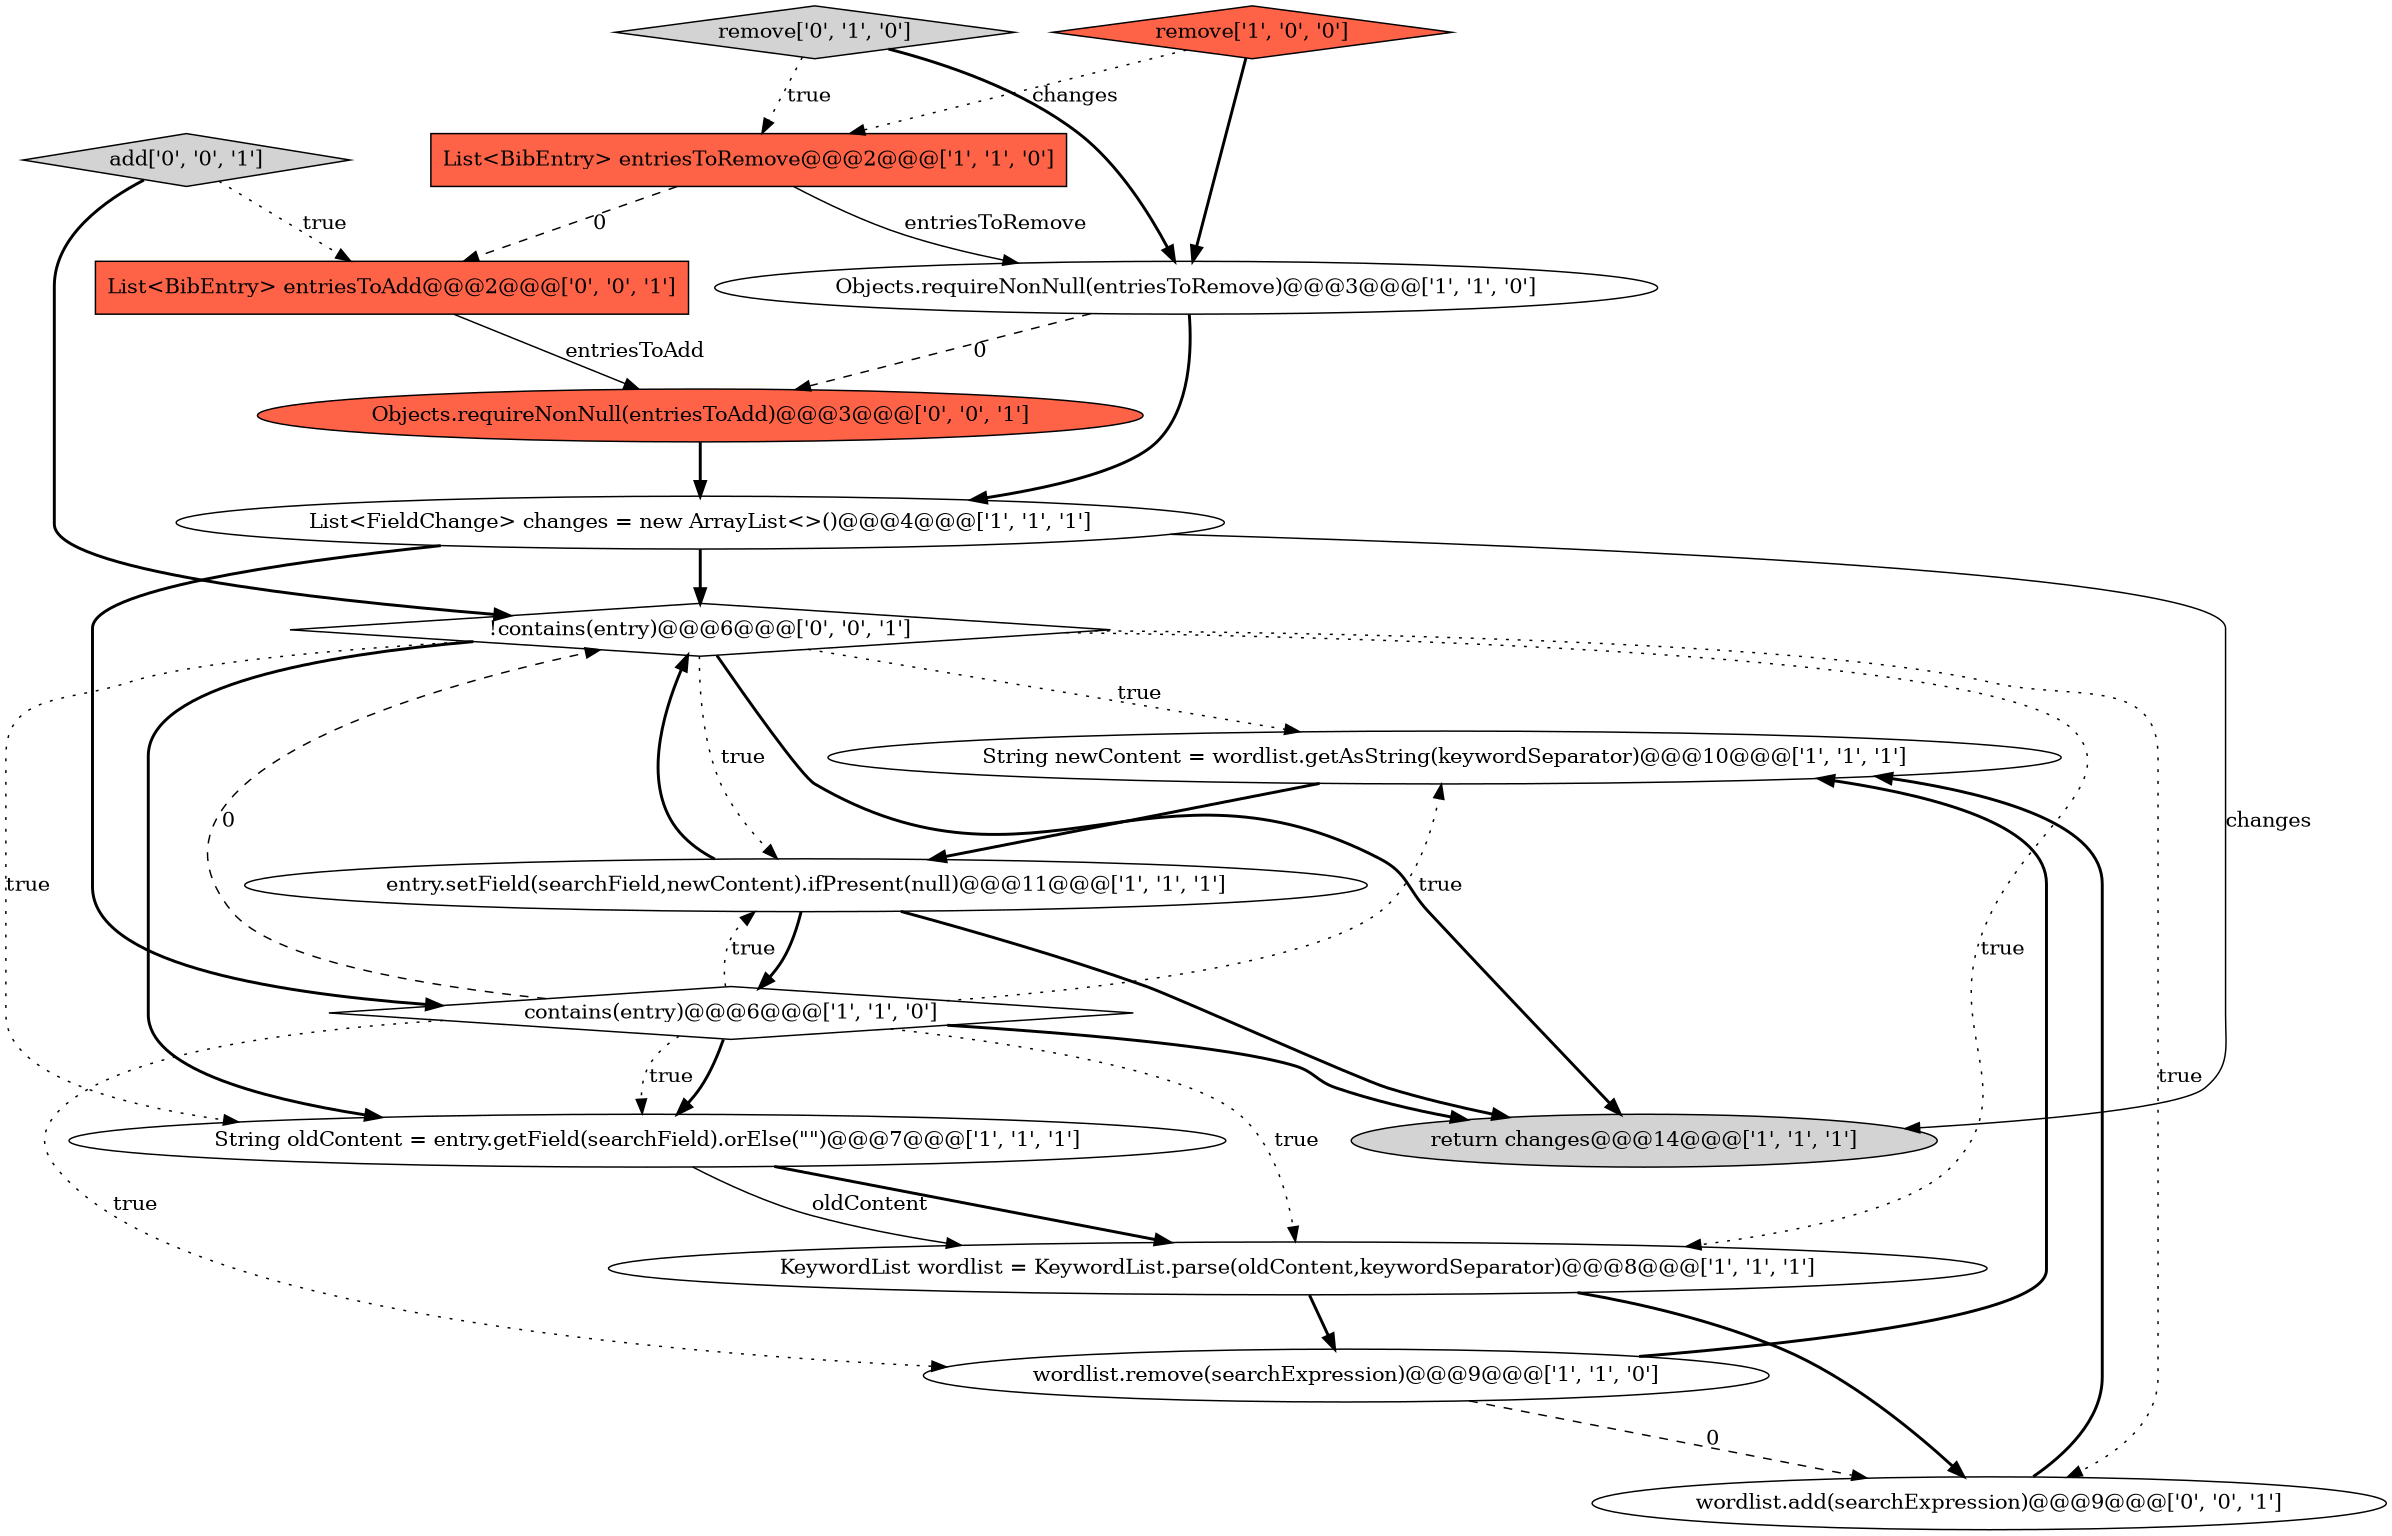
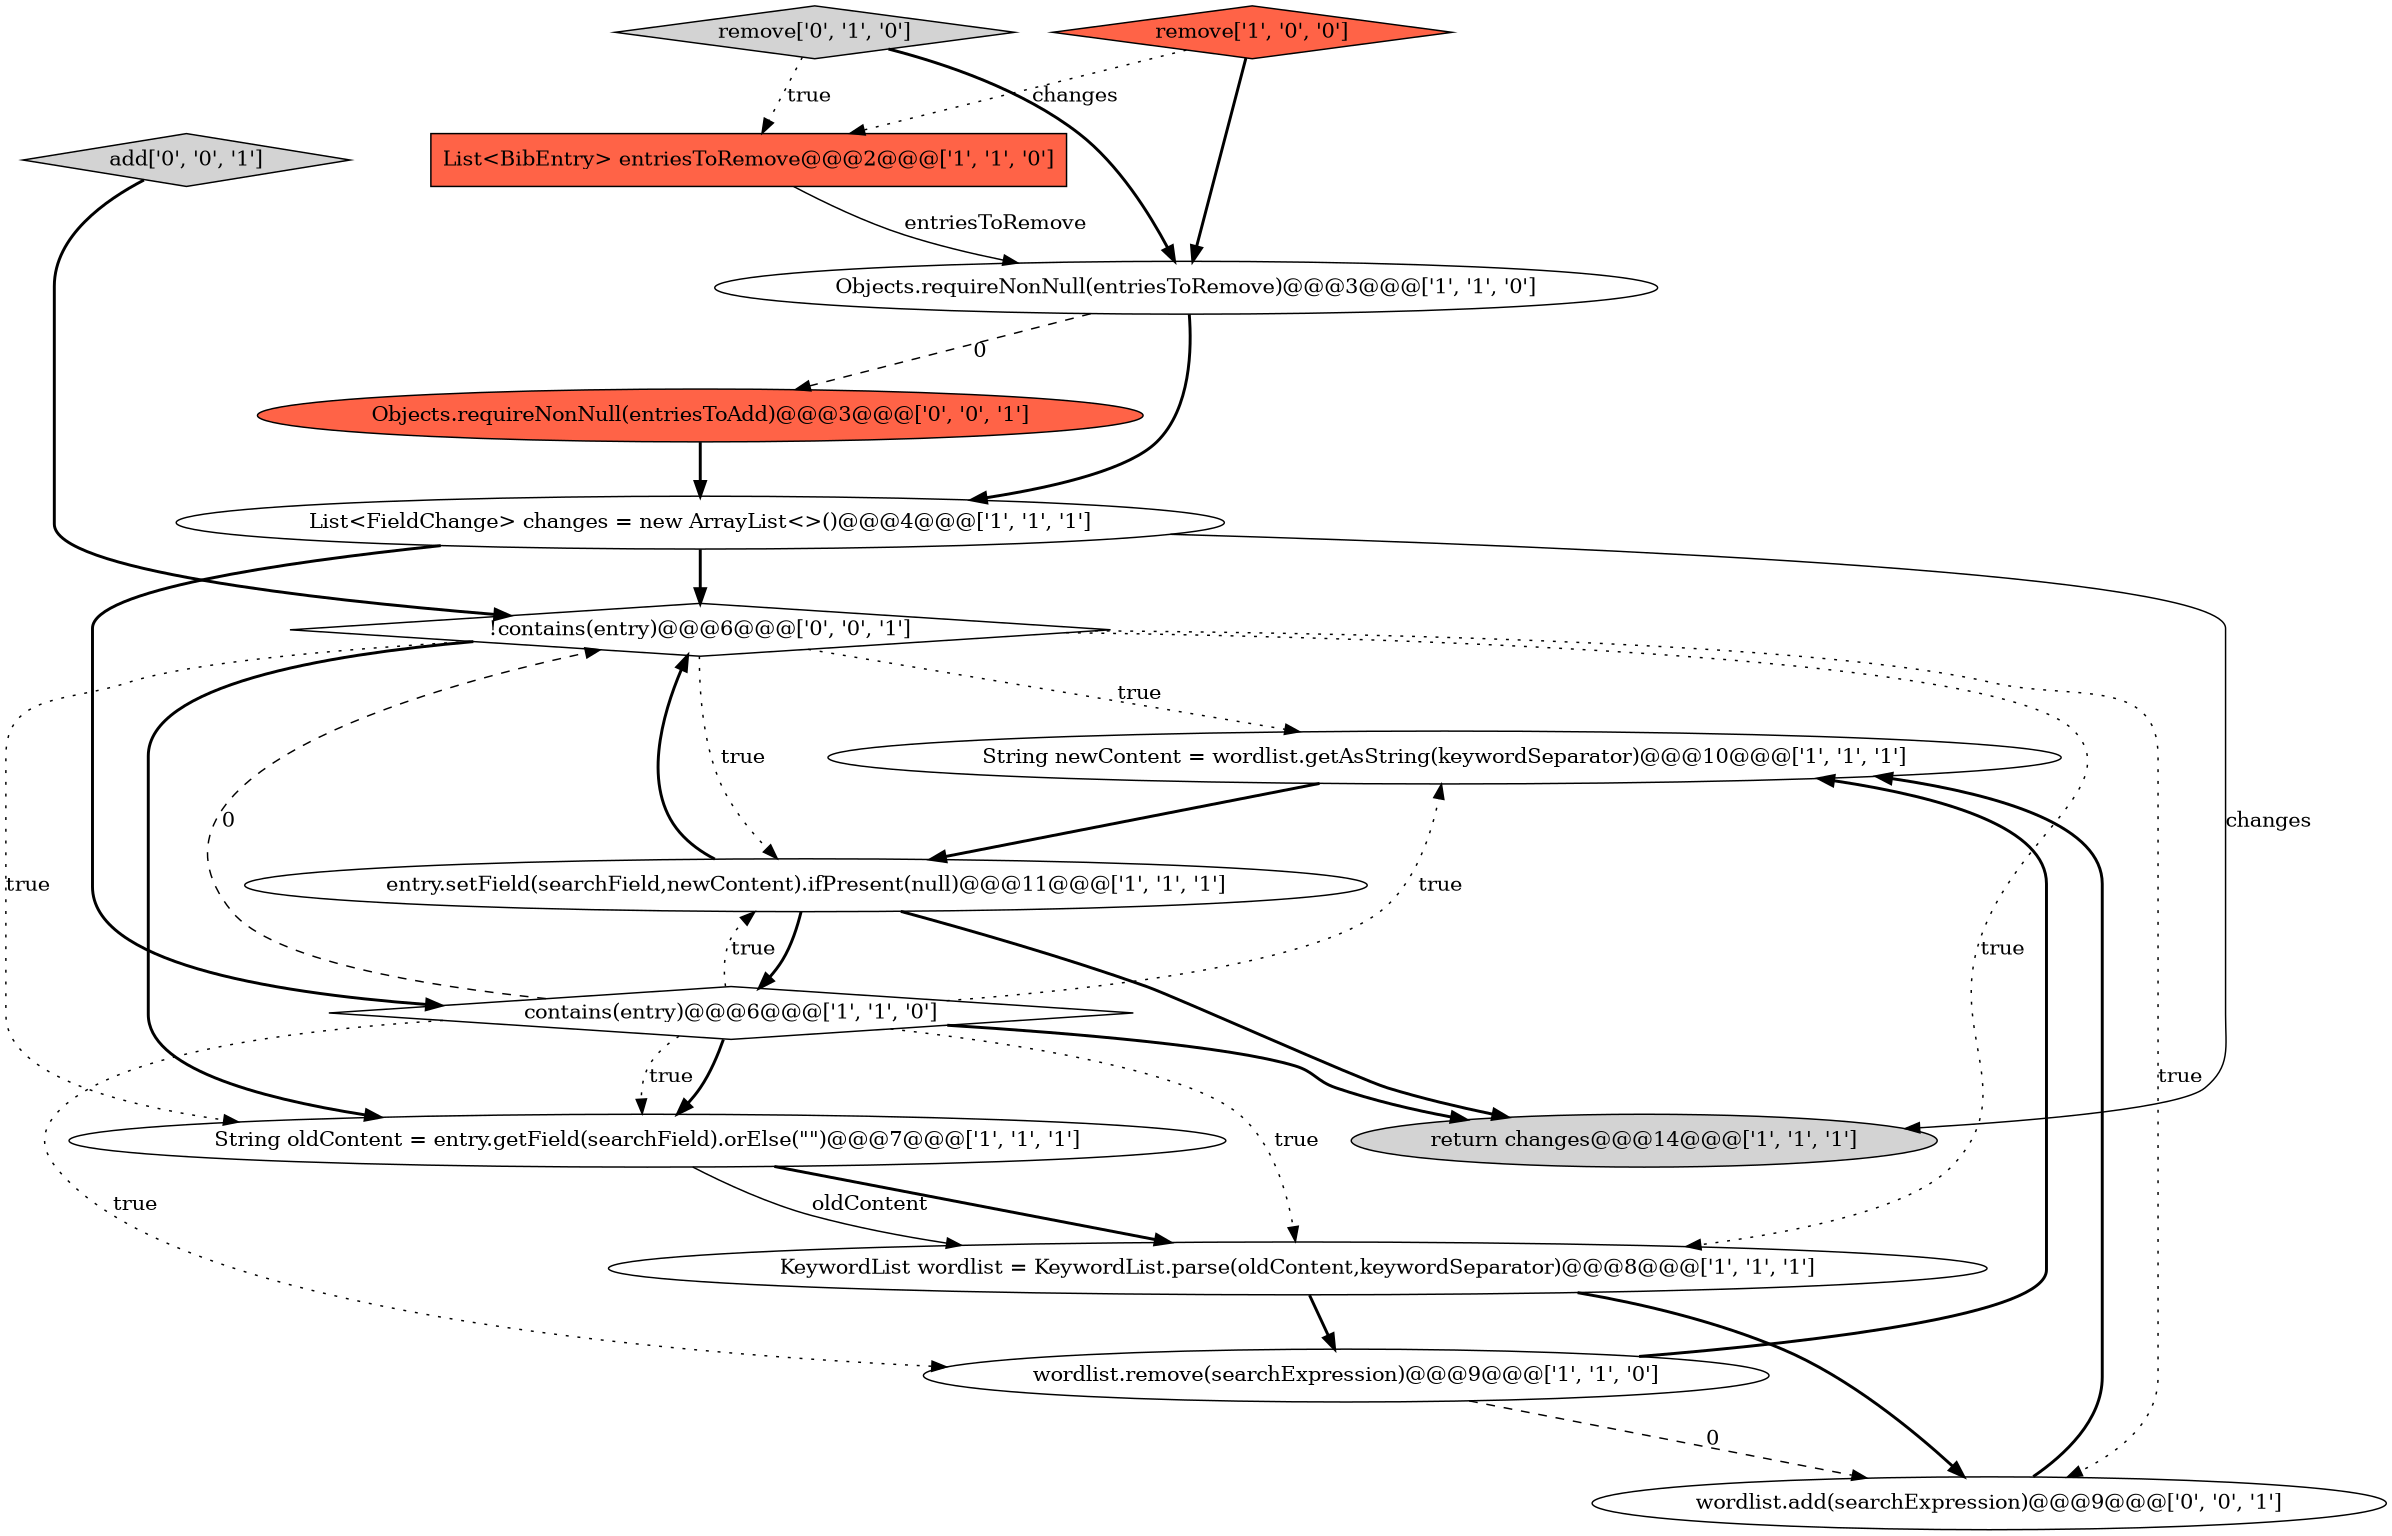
  digraph {
    node [fillcolor=white shape=ellipse style=filled]
    edge [style=bold]
-   n1 [fillcolor=tomato label="List<BibEntry> entriesToAdd@@@2@@@['0', '0', '1']" shape=box]
    n2 [fillcolor=tomato label="Objects.requireNonNull(entriesToAdd)@@@3@@@['0', '0', '1']"]
    n3 [label="List<FieldChange> changes = new ArrayList<>()@@@4@@@['1', '1', '1']"]
    n4 [label="String newContent = wordlist.getAsString(keywordSeparator)@@@10@@@['1', '1', '1']"]
    n5 [label="entry.setField(searchField,newContent).ifPresent(null)@@@11@@@['1', '1', '1']"]
    n6 [fillcolor=lightgray label="return changes@@@14@@@['1', '1', '1']"]
    n7 [label="!contains(entry)@@@6@@@['0', '0', '1']" shape=diamond]
    n8 [label="contains(entry)@@@6@@@['1', '1', '0']" shape=diamond]
    n9 [fillcolor=lightgray label="remove['0', '1', '0']" shape=diamond]
    n10 [label="Objects.requireNonNull(entriesToRemove)@@@3@@@['1', '1', '0']"]
    n11 [fillcolor=tomato label="List<BibEntry> entriesToRemove@@@2@@@['1', '1', '0']" shape=box]
    n12 [label="wordlist.add(searchExpression)@@@9@@@['0', '0', '1']"]
    n13 [label="wordlist.remove(searchExpression)@@@9@@@['1', '1', '0']"]
    n14 [label="KeywordList wordlist = KeywordList.parse(oldContent,keywordSeparator)@@@8@@@['1', '1', '1']"]
    n15 [label="String oldContent = entry.getField(searchField).orElse(\"\")@@@7@@@['1', '1', '1']"]
    n16 [fillcolor=lightgray label="add['0', '0', '1']" shape=diamond]
    n17 [fillcolor=tomato label="remove['1', '0', '0']" shape=diamond]
-   n1 -> n2 [label=entriesToAdd style=solid]
    n2 -> n3
    n3 -> n6 [label=changes style=solid]
    n3 -> n7
    n3 -> n8
    n4 -> n5
    n5 -> n6
    n5 -> n7
    n5 -> n8
    n7 -> n4 [label=true style=dotted]
    n7 -> n5 [label=true style=dotted]
-   n7 -> n6
    n7 -> n12 [label=true style=dotted]
    n7 -> n14 [label=true style=dotted]
    n7 -> n15 [label=true style=dotted]
    n7 -> n15
    n8 -> n4 [label=true style=dotted]
    n8 -> n5 [label=true style=dotted]
    n8 -> n6
    n8 -> n7 [label=0 style=dashed]
    n8 -> n13 [label=true style=dotted]
    n8 -> n14 [label=true style=dotted]
    n8 -> n15
    n8 -> n15 [label=true style=dotted]
    n9 -> n10
    n9 -> n11 [label=true style=dotted]
    n10 -> n2 [label=0 style=dashed]
    n10 -> n3
-   n11 -> n1 [label=0 style=dashed]
    n11 -> n10 [label=entriesToRemove style=solid]
    n12 -> n4
    n13 -> n4
    n13 -> n12 [label=0 style=dashed]
    n14 -> n12
    n14 -> n13
    n15 -> n14
    n15 -> n14 [label=oldContent style=solid]
-   n16 -> n1 [label=true style=dotted]
    n16 -> n7
    n17 -> n10
    n17 -> n11 [label=changes style=dotted]
  }
